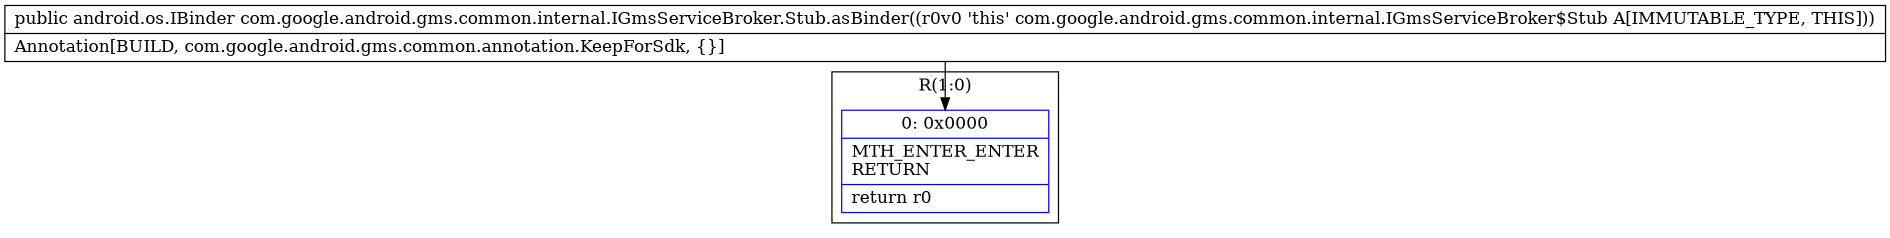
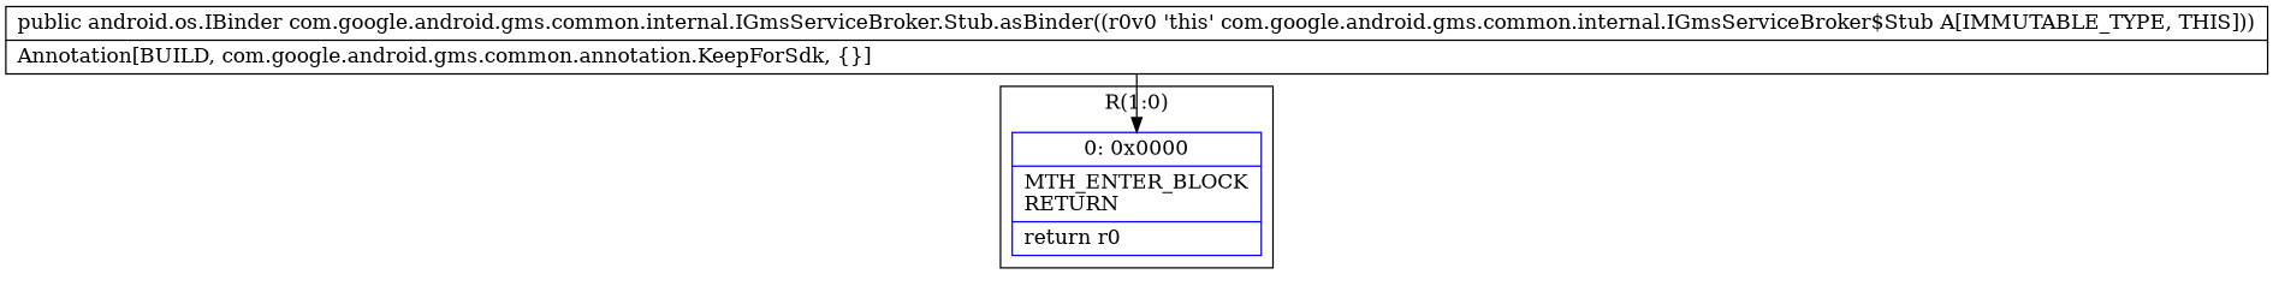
  digraph {
    node [shape=record]
-   n1 [color=blue label="{0\:\ 0x0000|MTH_ENTER_ENTER\lRETURN\l|return r0\l}"]
+   n1 [color=blue label="{0\:\ 0x0000|MTH_ENTER_BLOCK\lRETURN\l|return r0\l}"]
    n2 [label="{public android.os.IBinder com.google.android.gms.common.internal.IGmsServiceBroker.Stub.asBinder((r0v0 'this' com.google.android.gms.common.internal.IGmsServiceBroker$Stub A[IMMUTABLE_TYPE, THIS]))  | Annotation[BUILD, com.google.android.gms.common.annotation.KeepForSdk, \{\}]\l}"]
    subgraph cluster_1 {
      label="R(1:0)"
      n1
    }
    n2 -> n1
  }
